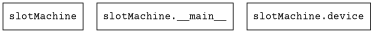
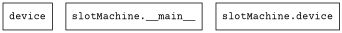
  digraph {
    rankdir=BT
    fontname="Courier Prime"
    node [color=black shape=box style=solid fontname="Courier Prime"]
-   n1 [label=slotMachine]
+   n1 [label=device]
    n2 [label="slotMachine.__main__"]
    n3 [label="slotMachine.device"]
  }
